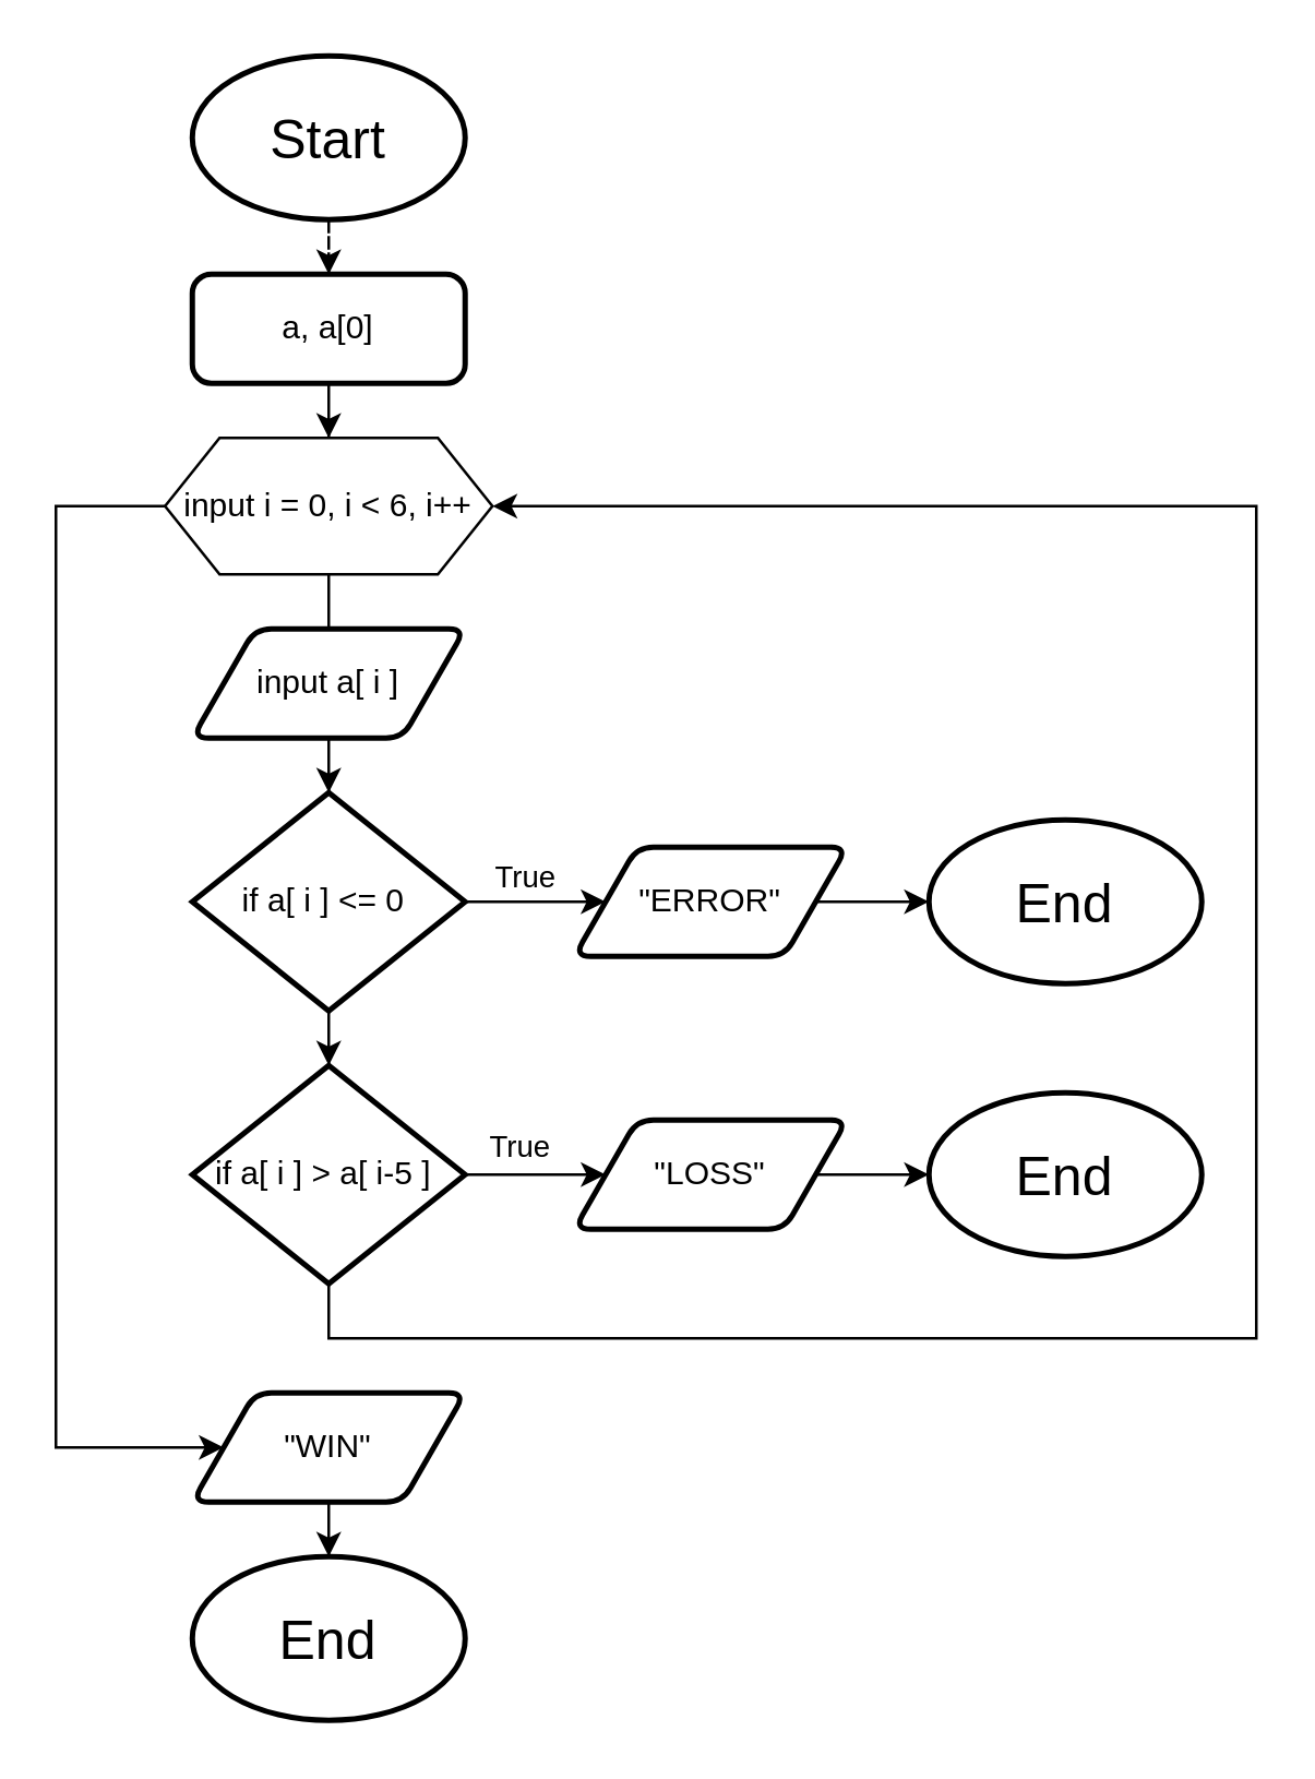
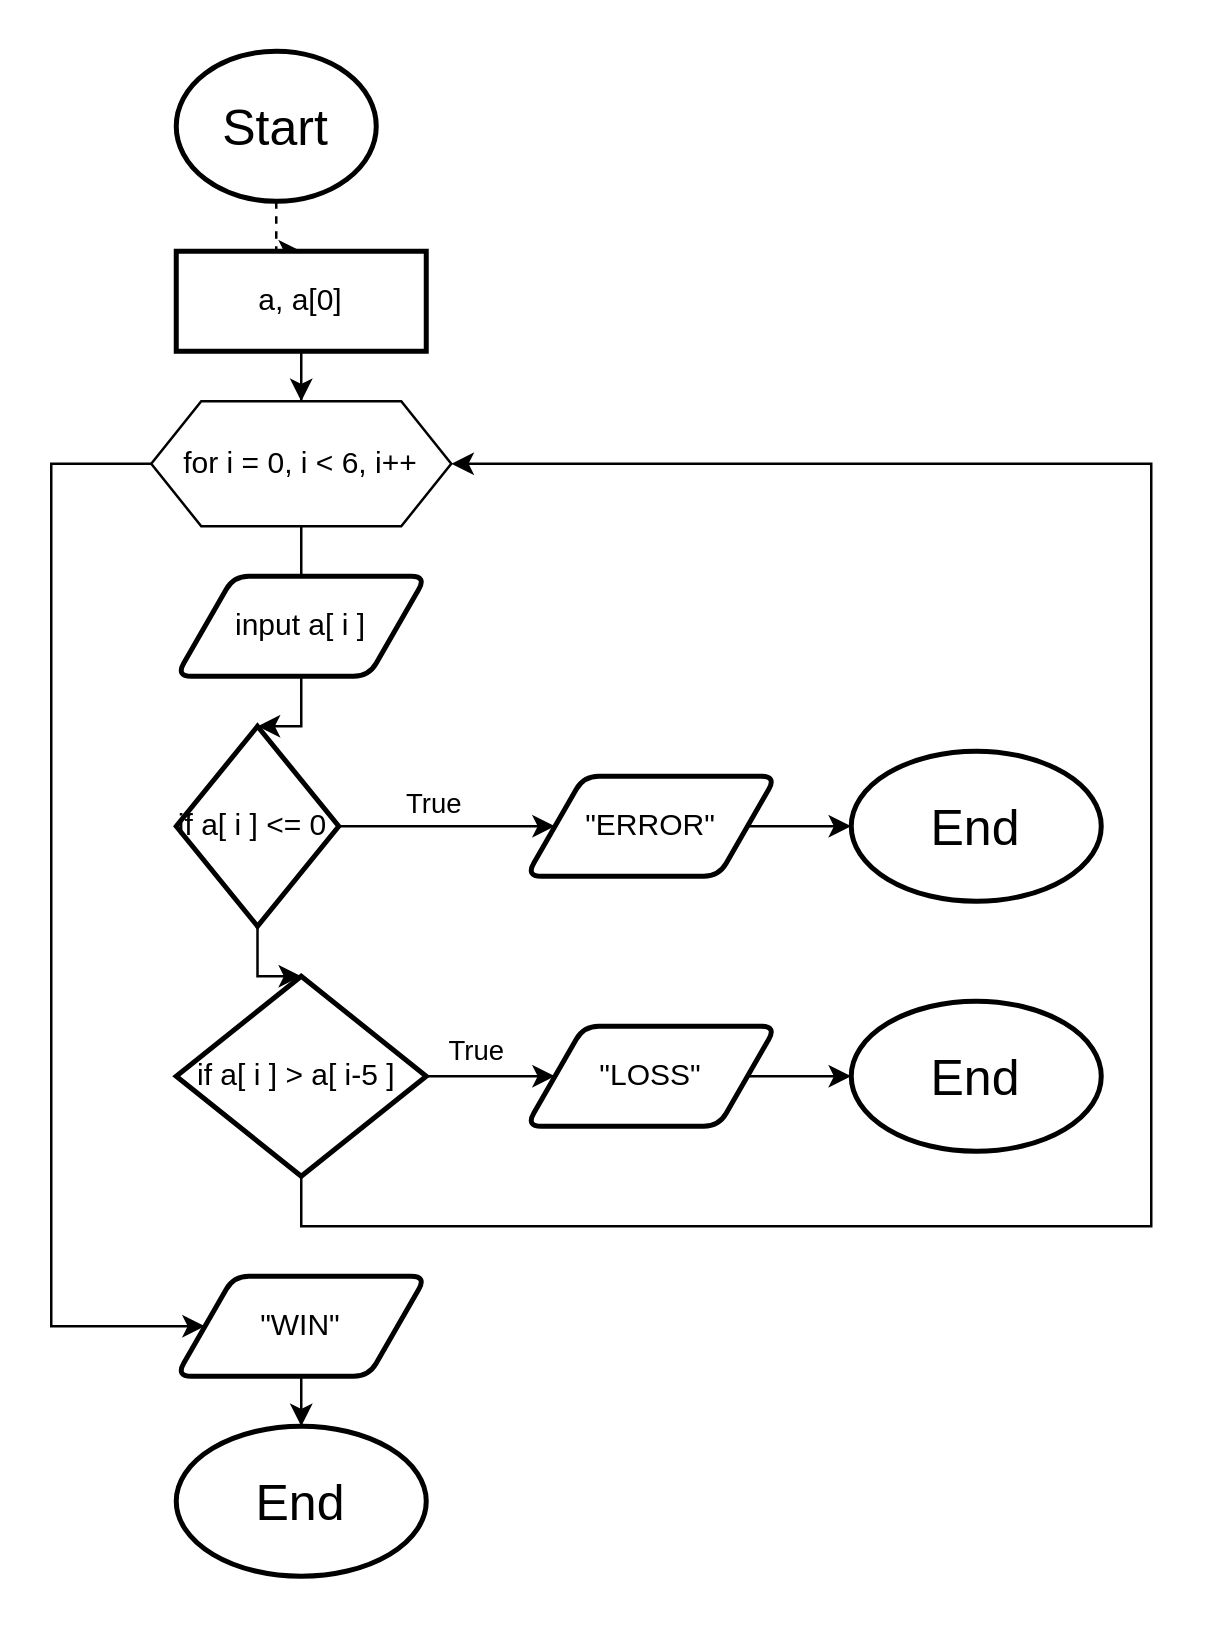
  <mxCell id="0" />
  <mxCell id="1" parent="0" />
  <mxCell id="2" value="" style="edgeStyle=orthogonalEdgeStyle;rounded=0;orthogonalLoop=1;jettySize=auto;html=1;dashed=1;" edge="1" parent="1" source="3" target="5"><mxGeometry relative="1" as="geometry" /></mxCell>
- <mxCell id="3" value="&lt;font style=&quot;font-size: 20px;&quot;&gt;Start&lt;/font&gt;" style="strokeWidth=2;html=1;shape=mxgraph.flowchart.start_1;whiteSpace=wrap;" vertex="1" parent="1"><mxGeometry x="70" y="20" width="100" height="60" as="geometry" /></mxCell>
+ <mxCell id="3" value="&lt;font style=&quot;font-size: 20px;&quot;&gt;Start&lt;/font&gt;" style="strokeWidth=2;html=1;shape=mxgraph.flowchart.start_1;whiteSpace=wrap;" vertex="1" parent="1"><mxGeometry x="70" y="20" width="80" height="60" as="geometry" /></mxCell>
  <mxCell id="4" value="" style="edgeStyle=orthogonalEdgeStyle;rounded=0;orthogonalLoop=1;jettySize=auto;html=1;" edge="1" parent="1" source="5" target="7"><mxGeometry relative="1" as="geometry" /></mxCell>
- <mxCell id="5" value="a, a[0]" style="rounded=1;whiteSpace=wrap;html=1;absoluteArcSize=1;arcSize=14;strokeWidth=2;" vertex="1" parent="1"><mxGeometry x="70" y="100" width="100" height="40" as="geometry" /></mxCell>
+ <mxCell id="5" value="a, a[0]" style="whiteSpace=wrap;html=1;absoluteArcSize=1;arcSize=14;strokeWidth=2;rounded=0;" vertex="1" parent="1"><mxGeometry x="70" y="100" width="100" height="40" as="geometry" /></mxCell>
  <mxCell id="6" value="" style="edgeStyle=orthogonalEdgeStyle;rounded=0;orthogonalLoop=1;jettySize=auto;html=1;endArrow=none;" edge="1" parent="1" source="7" target="9"><mxGeometry relative="1" as="geometry" /></mxCell>
- <mxCell id="7" value="input i = 0, i &amp;lt; 6, i++" style="shape=hexagon;perimeter=hexagonPerimeter2;whiteSpace=wrap;html=1;fixedSize=1;" vertex="1" parent="1"><mxGeometry x="60" y="160" width="120" height="50" as="geometry" /></mxCell>
+ <mxCell id="7" value="for i = 0, i &amp;lt; 6, i++" style="shape=hexagon;perimeter=hexagonPerimeter2;whiteSpace=wrap;html=1;fixedSize=1;" vertex="1" parent="1"><mxGeometry x="60" y="160" width="120" height="50" as="geometry" /></mxCell>
  <mxCell id="8" value="" style="edgeStyle=orthogonalEdgeStyle;rounded=0;orthogonalLoop=1;jettySize=auto;html=1;" edge="1" parent="1" source="9" target="13"><mxGeometry relative="1" as="geometry" /></mxCell>
  <mxCell id="9" value="input a[ i ]" style="shape=parallelogram;html=1;strokeWidth=2;perimeter=parallelogramPerimeter;whiteSpace=wrap;rounded=1;arcSize=12;size=0.23;" vertex="1" parent="1"><mxGeometry x="70" y="230" width="100" height="40" as="geometry" /></mxCell>
  <mxCell id="10" value="" style="edgeStyle=orthogonalEdgeStyle;rounded=0;orthogonalLoop=1;jettySize=auto;html=1;" edge="1" parent="1" source="13" target="15"><mxGeometry relative="1" as="geometry" /></mxCell>
  <mxCell id="11" value="True" style="edgeLabel;html=1;align=center;verticalAlign=middle;resizable=0;points=[];" vertex="1" connectable="0" parent="10"><mxGeometry x="-0.077" y="-3" relative="1" as="geometry"><mxPoint x="-3" y="-13" as="offset" /></mxGeometry></mxCell>
  <mxCell id="12" value="" style="edgeStyle=orthogonalEdgeStyle;rounded=0;orthogonalLoop=1;jettySize=auto;html=1;" edge="1" parent="1" source="13" target="18"><mxGeometry relative="1" as="geometry" /></mxCell>
- <mxCell id="13" value="if a[ i ] &amp;lt;= 0&amp;nbsp;" style="strokeWidth=2;html=1;shape=mxgraph.flowchart.decision;whiteSpace=wrap;" vertex="1" parent="1"><mxGeometry x="70" y="290" width="100" height="80" as="geometry" /></mxCell>
+ <mxCell id="13" value="if a[ i ] &amp;lt;= 0&amp;nbsp;" style="strokeWidth=2;html=1;shape=mxgraph.flowchart.decision;whiteSpace=wrap;" vertex="1" parent="1"><mxGeometry x="70" y="290" width="65" height="80" as="geometry" /></mxCell>
  <mxCell id="14" value="" style="edgeStyle=orthogonalEdgeStyle;rounded=0;orthogonalLoop=1;jettySize=auto;html=1;" edge="1" parent="1" source="15" target="16"><mxGeometry relative="1" as="geometry" /></mxCell>
  <mxCell id="15" value="&quot;ERROR&quot;" style="shape=parallelogram;html=1;strokeWidth=2;perimeter=parallelogramPerimeter;whiteSpace=wrap;rounded=1;arcSize=12;size=0.23;" vertex="1" parent="1"><mxGeometry x="210" y="310" width="100" height="40" as="geometry" /></mxCell>
  <mxCell id="16" value="&lt;font style=&quot;font-size: 20px;&quot;&gt;End&lt;/font&gt;" style="strokeWidth=2;html=1;shape=mxgraph.flowchart.start_1;whiteSpace=wrap;" vertex="1" parent="1"><mxGeometry x="340" y="300" width="100" height="60" as="geometry" /></mxCell>
  <mxCell id="17" value="True" style="edgeStyle=orthogonalEdgeStyle;rounded=0;orthogonalLoop=1;jettySize=auto;html=1;" edge="1" parent="1" source="18" target="20"><mxGeometry x="-0.223" y="10" relative="1" as="geometry"><mxPoint as="offset" /></mxGeometry></mxCell>
  <mxCell id="18" value="if a[ i ] &amp;gt; a[ i-5 ]&amp;nbsp;" style="strokeWidth=2;html=1;shape=mxgraph.flowchart.decision;whiteSpace=wrap;" vertex="1" parent="1"><mxGeometry x="70" y="390" width="100" height="80" as="geometry" /></mxCell>
  <mxCell id="19" value="" style="edgeStyle=orthogonalEdgeStyle;rounded=0;orthogonalLoop=1;jettySize=auto;html=1;" edge="1" parent="1" source="20" target="21"><mxGeometry relative="1" as="geometry" /></mxCell>
  <mxCell id="20" value="&quot;LOSS&quot;" style="shape=parallelogram;html=1;strokeWidth=2;perimeter=parallelogramPerimeter;whiteSpace=wrap;rounded=1;arcSize=12;size=0.23;" vertex="1" parent="1"><mxGeometry x="210" y="410" width="100" height="40" as="geometry" /></mxCell>
  <mxCell id="21" value="&lt;font style=&quot;font-size: 20px;&quot;&gt;End&lt;/font&gt;" style="strokeWidth=2;html=1;shape=mxgraph.flowchart.start_1;whiteSpace=wrap;" vertex="1" parent="1"><mxGeometry x="340" y="400" width="100" height="60" as="geometry" /></mxCell>
  <mxCell id="22" value="" style="endArrow=classic;html=1;rounded=0;exitX=0.5;exitY=1;exitDx=0;exitDy=0;exitPerimeter=0;entryX=1;entryY=0.5;entryDx=0;entryDy=0;" edge="1" parent="1" source="18" target="7"><mxGeometry width="50" height="50" relative="1" as="geometry"><mxPoint x="50" y="300" as="sourcePoint" /><mxPoint x="100" y="250" as="targetPoint" /><Array as="points"><mxPoint x="120" y="490" /><mxPoint x="460" y="490" /><mxPoint x="460" y="185" /></Array></mxGeometry></mxCell>
  <mxCell id="23" value="" style="edgeStyle=orthogonalEdgeStyle;rounded=0;orthogonalLoop=1;jettySize=auto;html=1;" edge="1" parent="1" source="24" target="25"><mxGeometry relative="1" as="geometry" /></mxCell>
  <mxCell id="24" value="&quot;WIN&quot;" style="shape=parallelogram;html=1;strokeWidth=2;perimeter=parallelogramPerimeter;whiteSpace=wrap;rounded=1;arcSize=12;size=0.23;" vertex="1" parent="1"><mxGeometry x="70" y="510" width="100" height="40" as="geometry" /></mxCell>
  <mxCell id="25" value="&lt;font style=&quot;font-size: 20px;&quot;&gt;End&lt;/font&gt;" style="strokeWidth=2;html=1;shape=mxgraph.flowchart.start_1;whiteSpace=wrap;" vertex="1" parent="1"><mxGeometry x="70" y="570" width="100" height="60" as="geometry" /></mxCell>
  <mxCell id="26" value="" style="endArrow=classic;html=1;rounded=0;exitX=0;exitY=0.5;exitDx=0;exitDy=0;entryX=0;entryY=0.5;entryDx=0;entryDy=0;" edge="1" parent="1" source="7" target="24"><mxGeometry width="50" height="50" relative="1" as="geometry"><mxPoint x="50" y="230" as="sourcePoint" /><mxPoint x="100" y="360" as="targetPoint" /><Array as="points"><mxPoint x="20" y="185" /><mxPoint x="20" y="530" /></Array></mxGeometry></mxCell>
